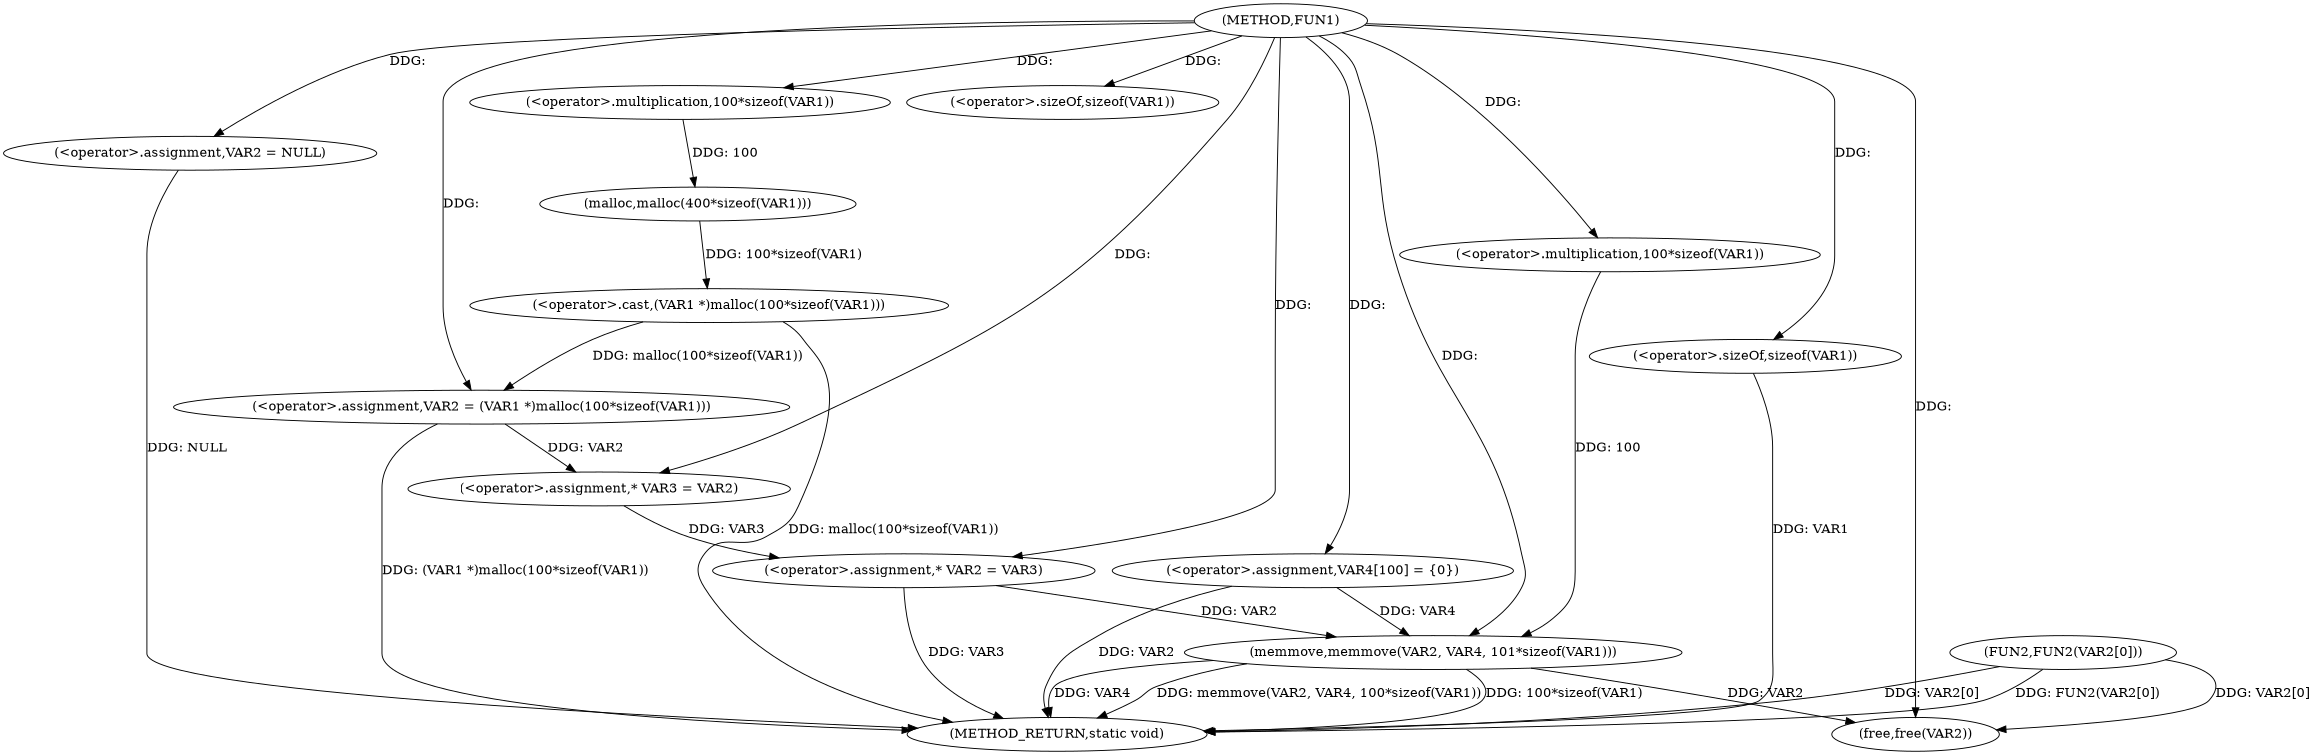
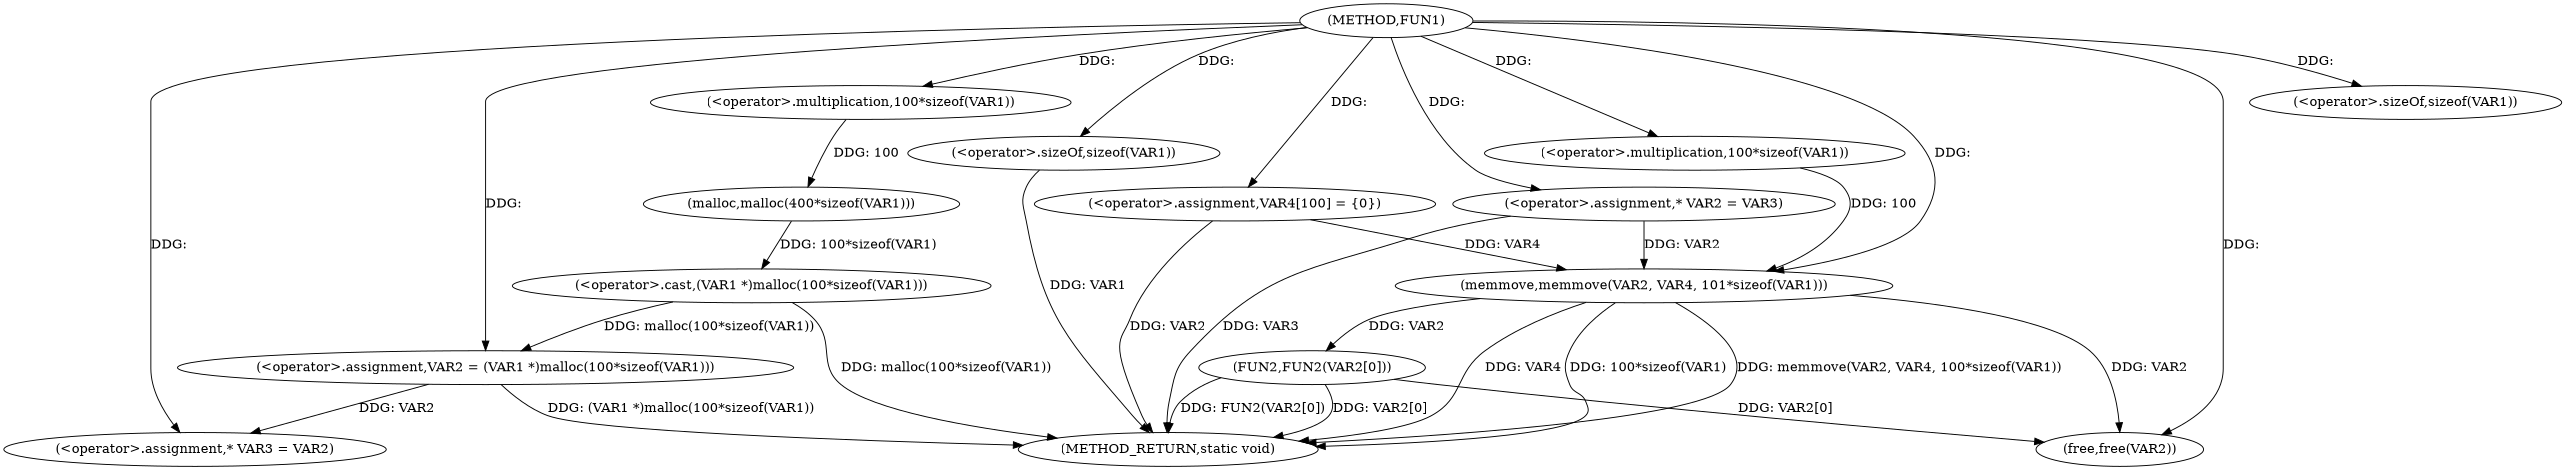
  digraph {
    n1 [label="(METHOD,FUN1)"]
-   n2 [label="(<operator>.assignment,VAR2 = NULL)"]
    n3 [label="(<operator>.assignment,VAR2 = (VAR1 *)malloc(100*sizeof(VAR1)))"]
    n4 [label="(<operator>.multiplication,100*sizeof(VAR1))"]
    n5 [label="(<operator>.sizeOf,sizeof(VAR1))"]
    n6 [label="(<operator>.assignment,* VAR3 = VAR2)"]
    n7 [label="(<operator>.assignment,* VAR2 = VAR3)"]
    n8 [label="(<operator>.assignment,VAR4[100] = {0})"]
    n9 [label="(memmove,memmove(VAR2, VAR4, 101*sizeof(VAR1)))"]
    n10 [label="(<operator>.multiplication,100*sizeof(VAR1))"]
    n11 [label="(<operator>.sizeOf,sizeof(VAR1))"]
    n12 [label="(free,free(VAR2))"]
    n13 [label="(METHOD_RETURN,static void)"]
    n14 [label="(malloc,malloc(400*sizeof(VAR1)))"]
    n15 [label="(FUN2,FUN2(VAR2[0]))"]
    n16 [label="(<operator>.cast,(VAR1 *)malloc(100*sizeof(VAR1)))"]
-   n1 -> n2 [label="DDG: "]
    n1 -> n3 [label="DDG: "]
    n1 -> n4 [label="DDG: "]
    n1 -> n5 [label="DDG: "]
    n1 -> n6 [label="DDG: "]
    n1 -> n7 [label="DDG: "]
    n1 -> n8 [label="DDG: "]
    n1 -> n9 [label="DDG: "]
    n1 -> n10 [label="DDG: "]
    n1 -> n11 [label="DDG: "]
    n1 -> n12 [label="DDG: "]
-   n2 -> n13 [label="DDG: NULL"]
    n3 -> n6 [label="DDG: VAR2"]
    n3 -> n13 [label="DDG: (VAR1 *)malloc(100*sizeof(VAR1))"]
    n4 -> n14 [label="DDG: 100"]
-   n6 -> n7 [label="DDG: VAR3"]
    n7 -> n9 [label="DDG: VAR2"]
    n7 -> n13 [label="DDG: VAR3"]
    n8 -> n9 [label="DDG: VAR4"]
    n8 -> n13 [label="DDG: VAR2"]
    n9 -> n12 [label="DDG: VAR2"]
    n9 -> n13 [label="DDG: memmove(VAR2, VAR4, 100*sizeof(VAR1))"]
    n9 -> n13 [label="DDG: 100*sizeof(VAR1)"]
    n9 -> n13 [label="DDG: VAR4"]
+   n9 -> n15 [label="DDG: VAR2"]
    n10 -> n9 [label="DDG: 100"]
    n11 -> n13 [label="DDG: VAR1"]
    n14 -> n16 [label="DDG: 100*sizeof(VAR1)"]
    n15 -> n12 [label="DDG: VAR2[0]"]
    n15 -> n13 [label="DDG: VAR2[0]"]
    n15 -> n13 [label="DDG: FUN2(VAR2[0])"]
    n16 -> n3 [label="DDG: malloc(100*sizeof(VAR1))"]
    n16 -> n13 [label="DDG: malloc(100*sizeof(VAR1))"]
  }
